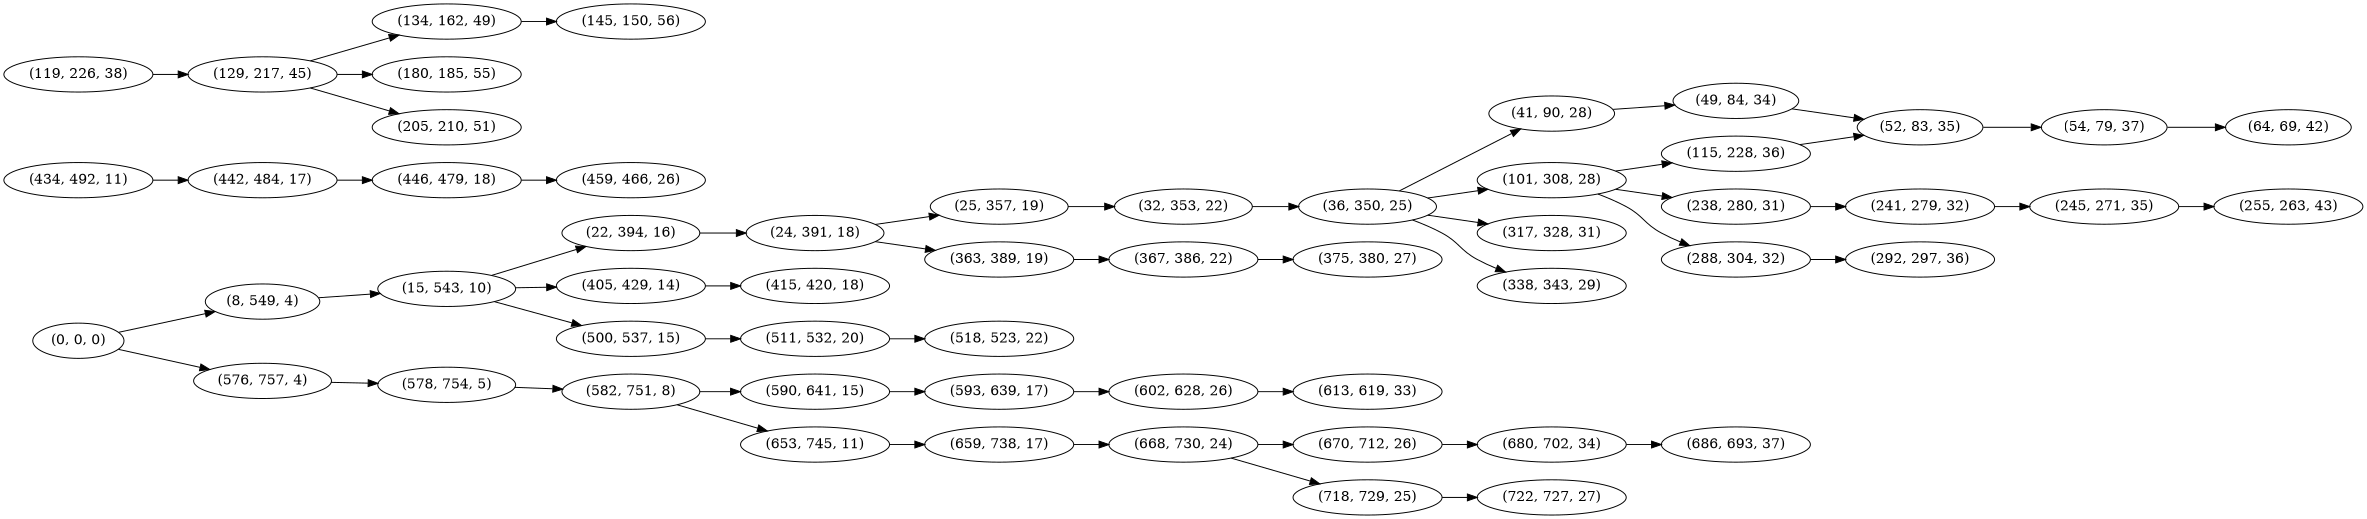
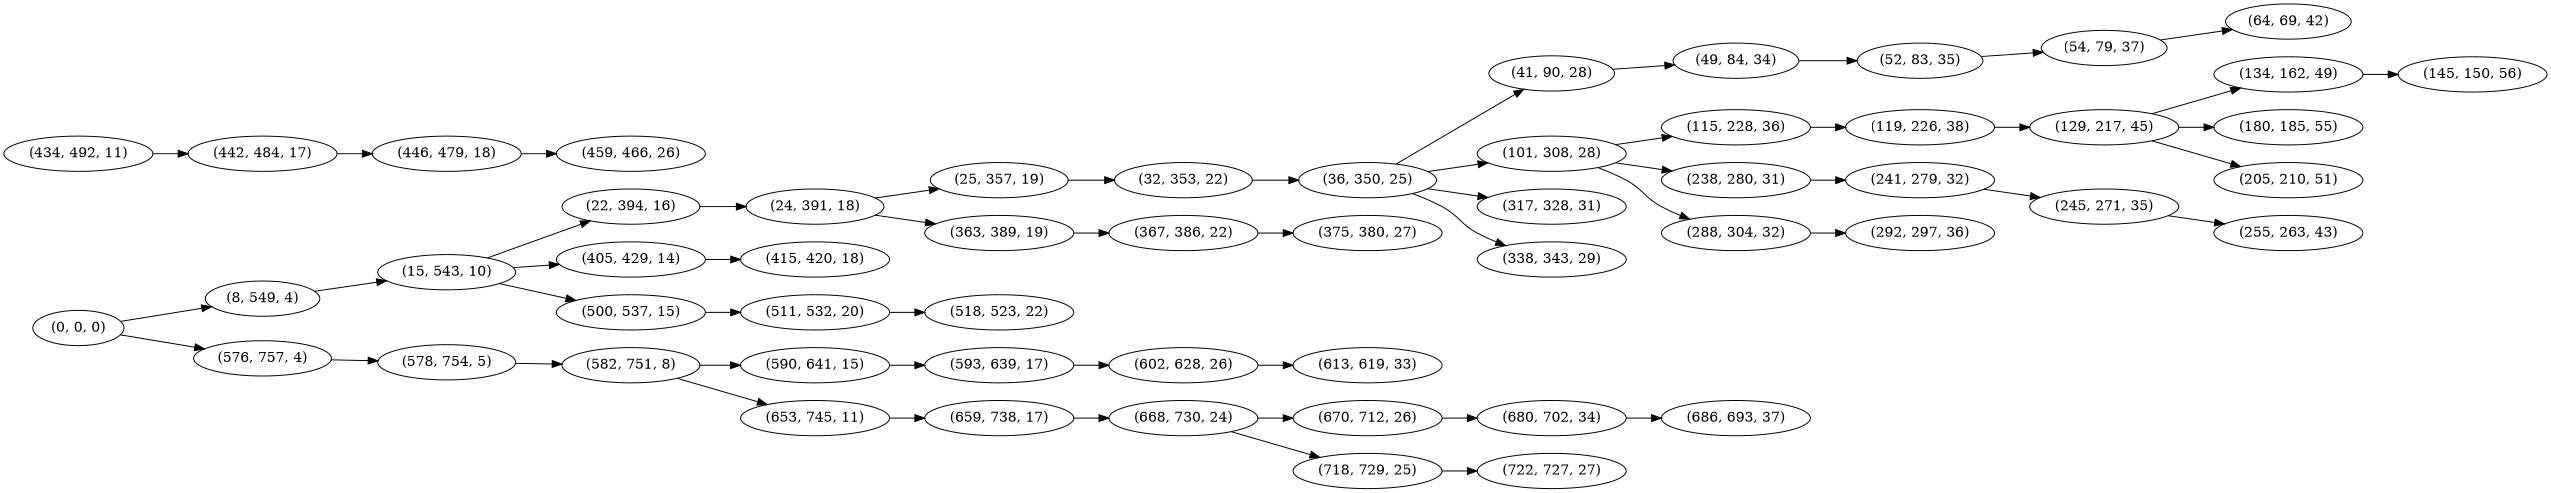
  digraph {
    rankdir=LR
    "(0, 0, 0)"
    "(8, 549, 4)"
    "(576, 757, 4)"
    "(15, 543, 10)"
    "(578, 754, 5)"
    "(22, 394, 16)"
    "(405, 429, 14)"
    "(500, 537, 15)"
    "(24, 391, 18)"
    "(415, 420, 18)"
    "(434, 492, 11)"
    "(442, 484, 17)"
    "(511, 532, 20)"
    "(25, 357, 19)"
    "(363, 389, 19)"
    "(32, 353, 22)"
    "(367, 386, 22)"
    "(36, 350, 25)"
    "(41, 90, 28)"
    "(101, 308, 28)"
    "(317, 328, 31)"
    "(338, 343, 29)"
    "(49, 84, 34)"
    "(115, 228, 36)"
    "(238, 280, 31)"
    "(288, 304, 32)"
    "(52, 83, 35)"
    "(54, 79, 37)"
    "(64, 69, 42)"
    "(119, 226, 38)"
    "(241, 279, 32)"
    "(292, 297, 36)"
    "(129, 217, 45)"
    "(134, 162, 49)"
    "(180, 185, 55)"
    "(205, 210, 51)"
    "(145, 150, 56)"
    "(245, 271, 35)"
    "(255, 263, 43)"
    "(375, 380, 27)"
    "(446, 479, 18)"
    "(459, 466, 26)"
    "(518, 523, 22)"
    "(582, 751, 8)"
    "(590, 641, 15)"
    "(653, 745, 11)"
    "(593, 639, 17)"
    "(659, 738, 17)"
    "(602, 628, 26)"
    "(613, 619, 33)"
    "(668, 730, 24)"
    "(670, 712, 26)"
    "(718, 729, 25)"
    "(680, 702, 34)"
    "(722, 727, 27)"
    "(686, 693, 37)"
    "(0, 0, 0)" -> "(8, 549, 4)"
    "(0, 0, 0)" -> "(576, 757, 4)"
    "(8, 549, 4)" -> "(15, 543, 10)"
    "(576, 757, 4)" -> "(578, 754, 5)"
    "(15, 543, 10)" -> "(22, 394, 16)"
    "(15, 543, 10)" -> "(405, 429, 14)"
    "(15, 543, 10)" -> "(500, 537, 15)"
    "(578, 754, 5)" -> "(582, 751, 8)"
    "(22, 394, 16)" -> "(24, 391, 18)"
    "(405, 429, 14)" -> "(415, 420, 18)"
    "(500, 537, 15)" -> "(511, 532, 20)"
    "(24, 391, 18)" -> "(25, 357, 19)"
    "(24, 391, 18)" -> "(363, 389, 19)"
    "(434, 492, 11)" -> "(442, 484, 17)"
    "(442, 484, 17)" -> "(446, 479, 18)"
    "(511, 532, 20)" -> "(518, 523, 22)"
    "(25, 357, 19)" -> "(32, 353, 22)"
    "(363, 389, 19)" -> "(367, 386, 22)"
    "(32, 353, 22)" -> "(36, 350, 25)"
    "(367, 386, 22)" -> "(375, 380, 27)"
    "(36, 350, 25)" -> "(41, 90, 28)"
    "(36, 350, 25)" -> "(101, 308, 28)"
    "(36, 350, 25)" -> "(317, 328, 31)"
    "(36, 350, 25)" -> "(338, 343, 29)"
    "(41, 90, 28)" -> "(49, 84, 34)"
    "(101, 308, 28)" -> "(115, 228, 36)"
    "(101, 308, 28)" -> "(238, 280, 31)"
    "(101, 308, 28)" -> "(288, 304, 32)"
    "(49, 84, 34)" -> "(52, 83, 35)"
-   "(115, 228, 36)" -> "(52, 83, 35)"
+   "(115, 228, 36)" -> "(119, 226, 38)"
    "(238, 280, 31)" -> "(241, 279, 32)"
    "(288, 304, 32)" -> "(292, 297, 36)"
    "(52, 83, 35)" -> "(54, 79, 37)"
    "(54, 79, 37)" -> "(64, 69, 42)"
    "(119, 226, 38)" -> "(129, 217, 45)"
    "(241, 279, 32)" -> "(245, 271, 35)"
    "(129, 217, 45)" -> "(134, 162, 49)"
    "(129, 217, 45)" -> "(180, 185, 55)"
    "(129, 217, 45)" -> "(205, 210, 51)"
    "(134, 162, 49)" -> "(145, 150, 56)"
    "(245, 271, 35)" -> "(255, 263, 43)"
    "(446, 479, 18)" -> "(459, 466, 26)"
    "(582, 751, 8)" -> "(590, 641, 15)"
    "(582, 751, 8)" -> "(653, 745, 11)"
    "(590, 641, 15)" -> "(593, 639, 17)"
    "(653, 745, 11)" -> "(659, 738, 17)"
    "(593, 639, 17)" -> "(602, 628, 26)"
    "(659, 738, 17)" -> "(668, 730, 24)"
    "(602, 628, 26)" -> "(613, 619, 33)"
    "(668, 730, 24)" -> "(670, 712, 26)"
    "(668, 730, 24)" -> "(718, 729, 25)"
    "(670, 712, 26)" -> "(680, 702, 34)"
    "(718, 729, 25)" -> "(722, 727, 27)"
    "(680, 702, 34)" -> "(686, 693, 37)"
  }
